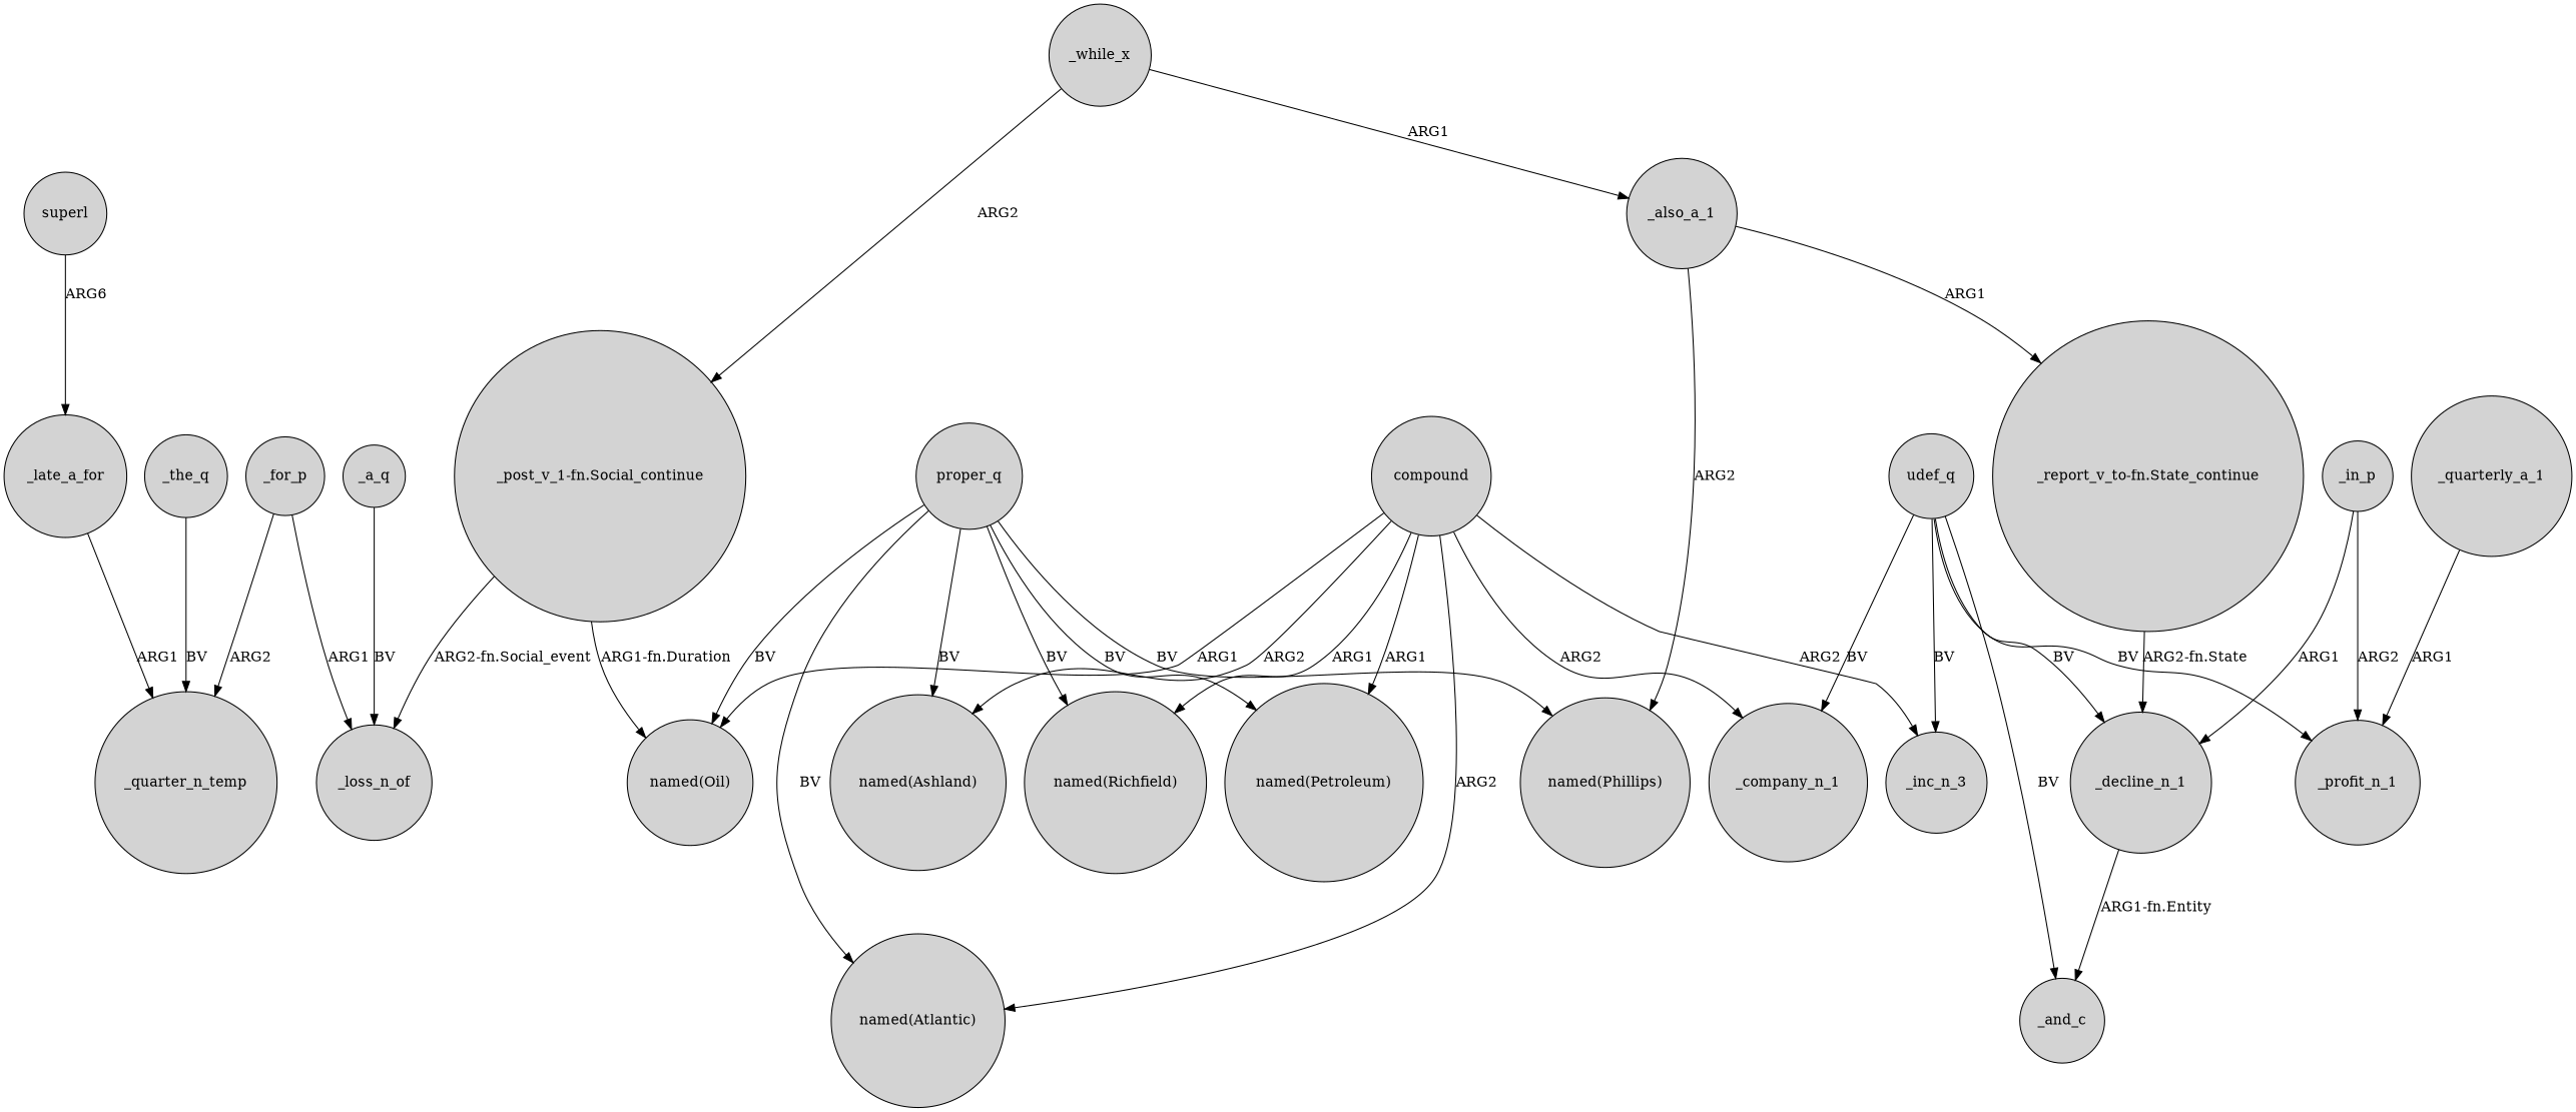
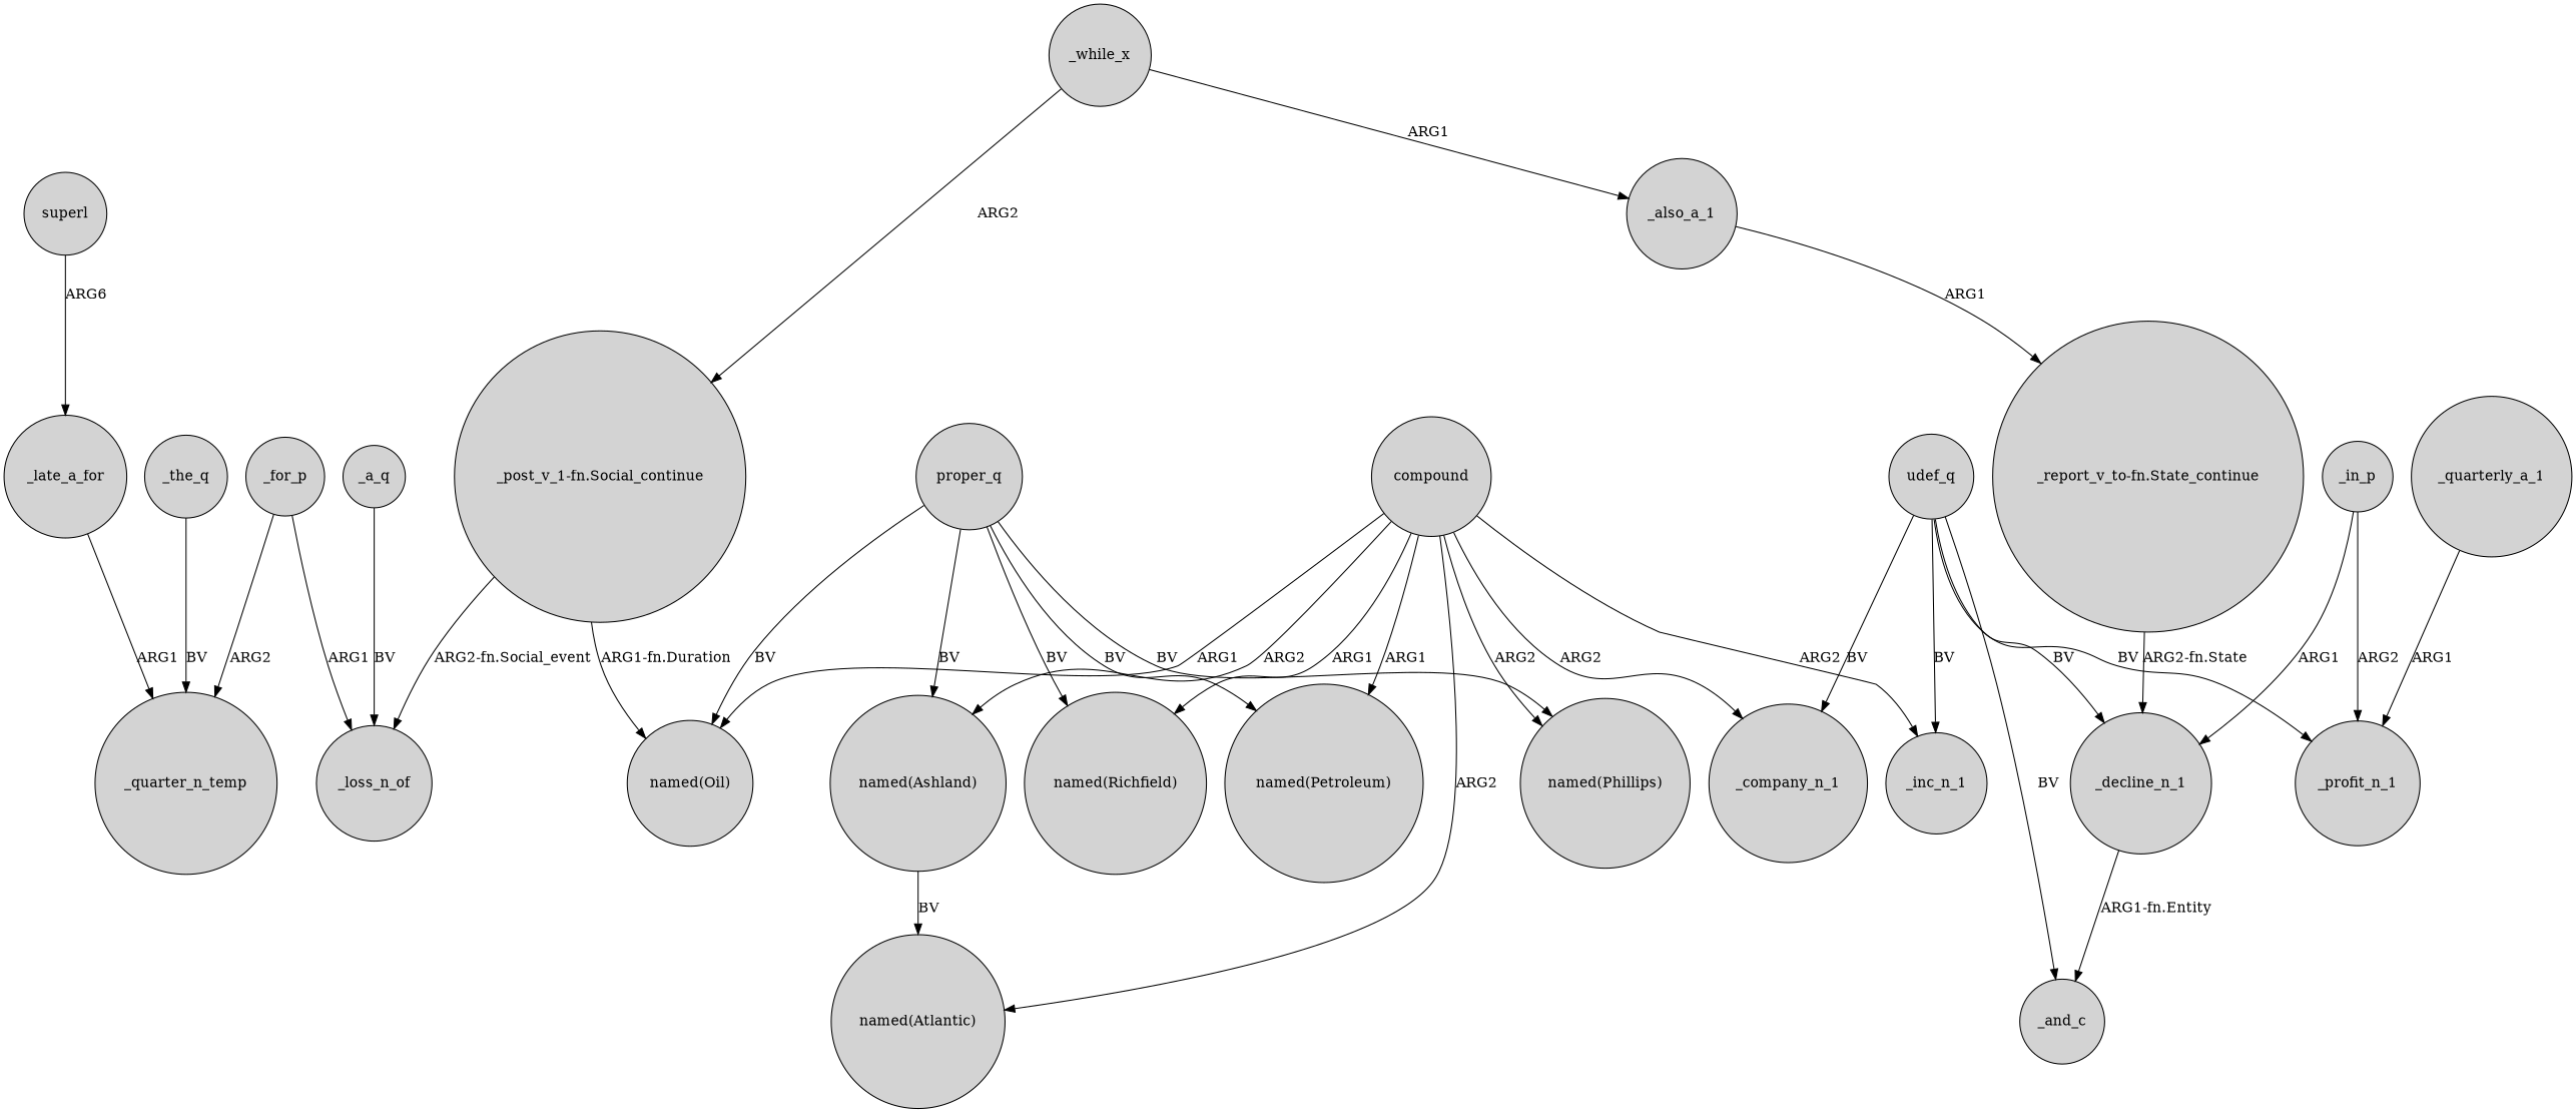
  digraph {
    node [shape=circle style=filled]
    _late_a_for
    _quarter_n_temp
    n3 [label="_post_v_1-fn.Social_continue"]
    _loss_n_of
    "named(Oil)"
    _a_q
    compound
    "named(Petroleum)"
    "named(Atlantic)"
    _company_n_1
-   _inc_n_1 [label=_inc_n_3]
+   _inc_n_1
    "named(Phillips)"
    "named(Richfield)"
    "named(Ashland)"
    _also_a_1
    "_report_v_to-fn.State_continue"
    _decline_n_1
    _and_c
    udef_q
    _profit_n_1
    proper_q
    _the_q
    superl
    _in_p
    _for_p
    _while_x
    _quarterly_a_1
    _late_a_for -> _quarter_n_temp [label=ARG1]
    n3 -> _loss_n_of [label="ARG2-fn.Social_event"]
    n3 -> "named(Oil)" [label="ARG1-fn.Duration"]
    _a_q -> _loss_n_of [label=BV]
    compound -> "named(Oil)" [label=ARG1]
    compound -> "named(Petroleum)" [label=ARG1]
    compound -> "named(Atlantic)" [label=ARG2]
    compound -> _company_n_1 [label=ARG2]
    compound -> _inc_n_1 [label=ARG2]
-   _also_a_1 -> "named(Phillips)" [label=ARG2]
+   compound -> "named(Phillips)" [label=ARG2]
    compound -> "named(Richfield)" [label=ARG1]
    compound -> "named(Ashland)" [label=ARG2]
    _also_a_1 -> "_report_v_to-fn.State_continue" [label=ARG1]
    "_report_v_to-fn.State_continue" -> _decline_n_1 [label="ARG2-fn.State"]
    _decline_n_1 -> _and_c [label="ARG1-fn.Entity"]
    udef_q -> _company_n_1 [label=BV]
    udef_q -> _inc_n_1 [label=BV]
    udef_q -> _decline_n_1 [label=BV]
    udef_q -> _and_c [label=BV]
    udef_q -> _profit_n_1 [label=BV]
    proper_q -> "named(Oil)" [label=BV]
    proper_q -> "named(Petroleum)" [label=BV]
-   proper_q -> "named(Atlantic)" [label=BV]
+   "named(Ashland)" -> "named(Atlantic)" [label=BV]
    proper_q -> "named(Phillips)" [label=BV]
    proper_q -> "named(Richfield)" [label=BV]
    proper_q -> "named(Ashland)" [label=BV]
    _the_q -> _quarter_n_temp [label=BV]
    superl -> _late_a_for [label=ARG6]
    _in_p -> _decline_n_1 [label=ARG1]
    _in_p -> _profit_n_1 [label=ARG2]
    _for_p -> _quarter_n_temp [label=ARG2]
    _for_p -> _loss_n_of [label=ARG1]
    _while_x -> n3 [label=ARG2]
    _while_x -> _also_a_1 [label=ARG1]
    _quarterly_a_1 -> _profit_n_1 [label=ARG1]
  }
